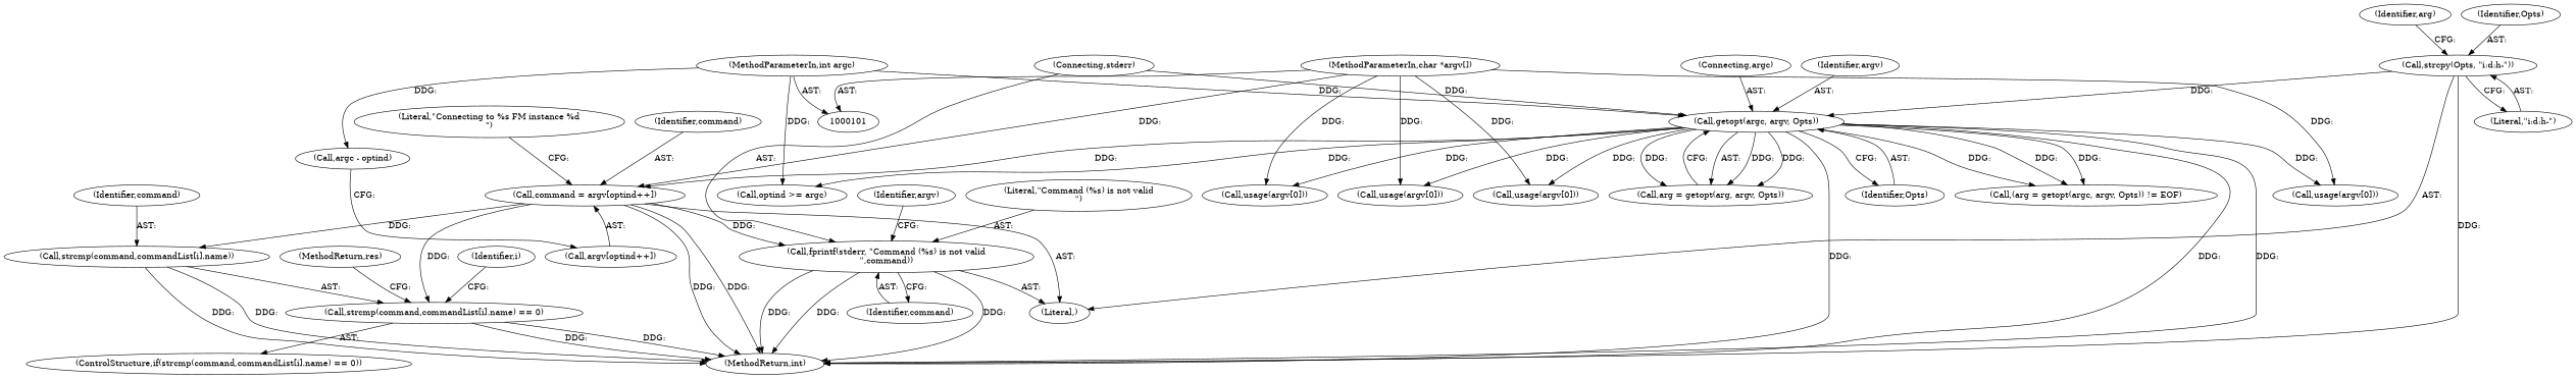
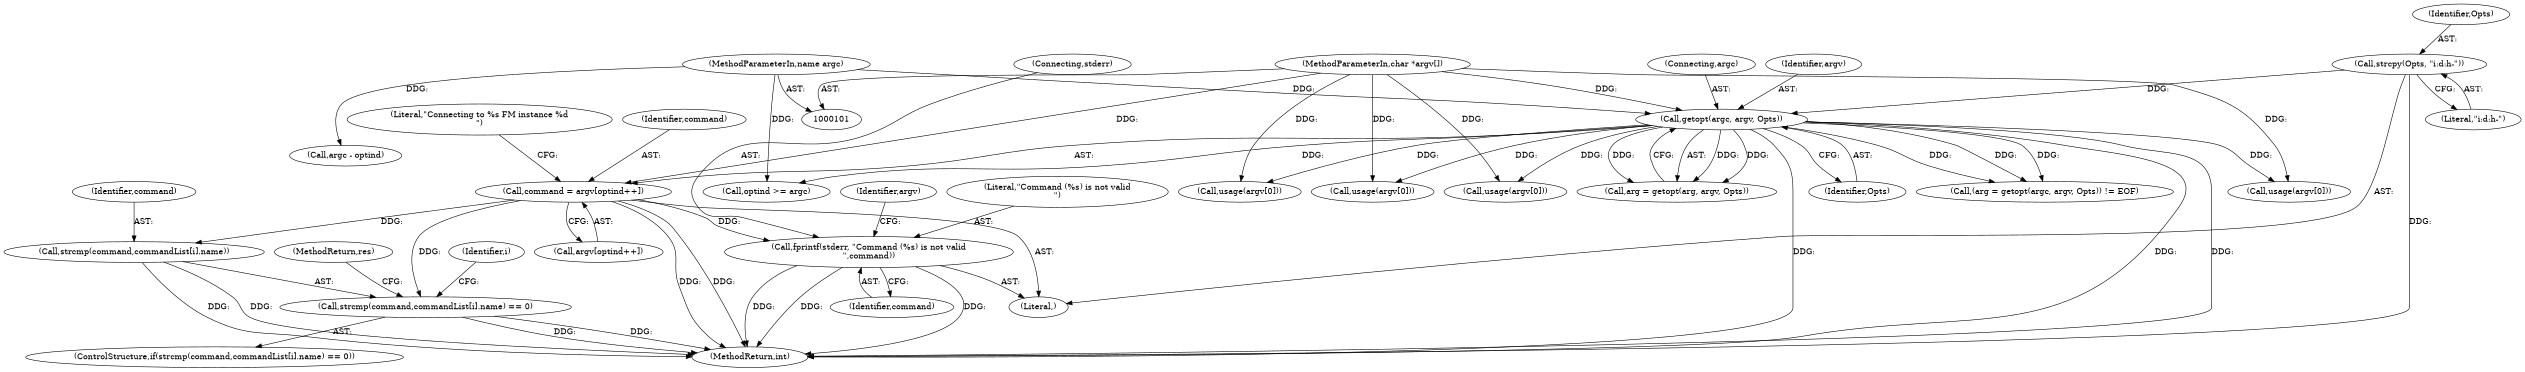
  digraph {
    n1 [label="(Call,command = argv[optind++])"]
    n2 [label="(Call,strcmp(command,commandList[i].name) == 0)"]
    n3 [label="(Call,strcmp(command,commandList[i].name))"]
    n4 [label="(Call,fprintf(stderr, \"Command (%s) is not valid\n\",command))"]
    n5 [label="(Literal,)"]
    n6 [label="(MethodReturn,int)"]
    n7 [label="(Call,argv[optind++])"]
    n8 [label="(ControlStructure,if(strcmp(command,commandList[i].name) == 0))"]
    n9 [label="(Identifier,command)"]
    n10 [label="(Call,getopt(argc, argv, Opts))"]
    n11 [label="(Call,(arg = getopt(argc, argv, Opts)) != EOF)"]
    n12 [label="(Call,optind >= argc)"]
    n13 [label="(Call,usage(argv[0]))"]
    n14 [label="(Call,usage(argv[0]))"]
    n15 [label="(Call,usage(argv[0]))"]
    n16 [label="(Identifier,Opts)"]
    n17 [label="(Call,usage(argv[0]))"]
    n18 [label="(Call,arg = getopt(arg, argv, Opts))"]
-   n19 [label="(MethodParameterIn,int argc)"]
+   n19 [label="(MethodParameterIn,name argc)"]
    n20 [label="(Call,argc - optind)"]
    1000101
    n22 [label="(MethodParameterIn,char *argv[])"]
    n23 [label="(Call,strcpy(Opts, \"i:d:h-\"))"]
    n24 [label="(Literal,\"i:d:h-\")"]
    n25 [label="(MethodReturn,res)"]
    n26 [label="(Literal,\"Command (%s) is not valid\n\")"]
    n27 [label="(Identifier,command)"]
-   n28 [label="(Identifier,arg)"]
    n29 [label="(Connecting,argc)"]
    n30 [label="(Connecting,stderr)"]
    n31 [label="(Identifier,command)"]
    n32 [label="(Identifier,argv)"]
    n33 [label="(Literal,\"Connecting to %s FM instance %d\n\")"]
    n34 [label="(Identifier,argv)"]
    n35 [label="(Identifier,Opts)"]
    n36 [label="(Identifier,i)"]
    n1 -> n2 [label="DDG: "]
    n1 -> n3 [label="DDG: "]
    n1 -> n4 [label="DDG: "]
    n1 -> n5 [label="AST: "]
    n1 -> n6 [label="DDG: "]
    n1 -> n6 [label="DDG: "]
-   n20 -> n7 [label="CFG: "]
+   n1 -> n7 [label="CFG: "]
    n2 -> n6 [label="DDG: "]
    n2 -> n6 [label="DDG: "]
    n2 -> n8 [label="AST: "]
    n3 -> n2 [label="AST: "]
    n3 -> n6 [label="DDG: "]
    n3 -> n6 [label="DDG: "]
    n4 -> n5 [label="AST: "]
    n4 -> n6 [label="DDG: "]
    n4 -> n6 [label="DDG: "]
    n4 -> n6 [label="DDG: "]
    n4 -> n9 [label="CFG: "]
    n7 -> n1 [label="AST: "]
    n9 -> n4 [label="AST: "]
-   n10 -> n1 [label="DDG: "]
+   n10 -> n1 [label="AST: "]
    n10 -> n6 [label="DDG: "]
    n10 -> n6 [label="DDG: "]
    n10 -> n6 [label="DDG: "]
    n10 -> n11 [label="DDG: "]
    n10 -> n11 [label="DDG: "]
    n10 -> n11 [label="DDG: "]
    n10 -> n12 [label="DDG: "]
    n10 -> n13 [label="DDG: "]
    n10 -> n14 [label="DDG: "]
    n10 -> n15 [label="DDG: "]
    n10 -> n16 [label="CFG: "]
    n10 -> n17 [label="DDG: "]
    n10 -> n18 [label="AST: "]
    n10 -> n18 [label="DDG: "]
    n10 -> n18 [label="DDG: "]
    n10 -> n18 [label="DDG: "]
    n16 -> n10 [label="AST: "]
    n18 -> n10 [label="CFG: "]
    n19 -> n10 [label="DDG: "]
    n19 -> n12 [label="DDG: "]
    n19 -> n20 [label="DDG: "]
    n19 -> 1000101 [label="AST: "]
    n22 -> n1 [label="DDG: "]
-   n30 -> n10 [label="DDG: "]
+   n22 -> n10 [label="DDG: "]
    n22 -> n13 [label="DDG: "]
    n22 -> n14 [label="DDG: "]
    n22 -> n15 [label="DDG: "]
    n22 -> n17 [label="DDG: "]
    n22 -> 1000101 [label="AST: "]
    n23 -> n5 [label="AST: "]
    n23 -> n6 [label="DDG: "]
    n23 -> n10 [label="DDG: "]
    n23 -> n24 [label="CFG: "]
    n24 -> n23 [label="AST: "]
    n25 -> n2 [label="CFG: "]
    n26 -> n4 [label="AST: "]
    n27 -> n3 [label="AST: "]
-   n28 -> n23 [label="CFG: "]
    n29 -> n10 [label="AST: "]
    n30 -> n4 [label="AST: "]
    n31 -> n1 [label="AST: "]
    n32 -> n10 [label="AST: "]
    n33 -> n1 [label="CFG: "]
    n34 -> n4 [label="CFG: "]
    n35 -> n23 [label="AST: "]
    n36 -> n2 [label="CFG: "]
  }
